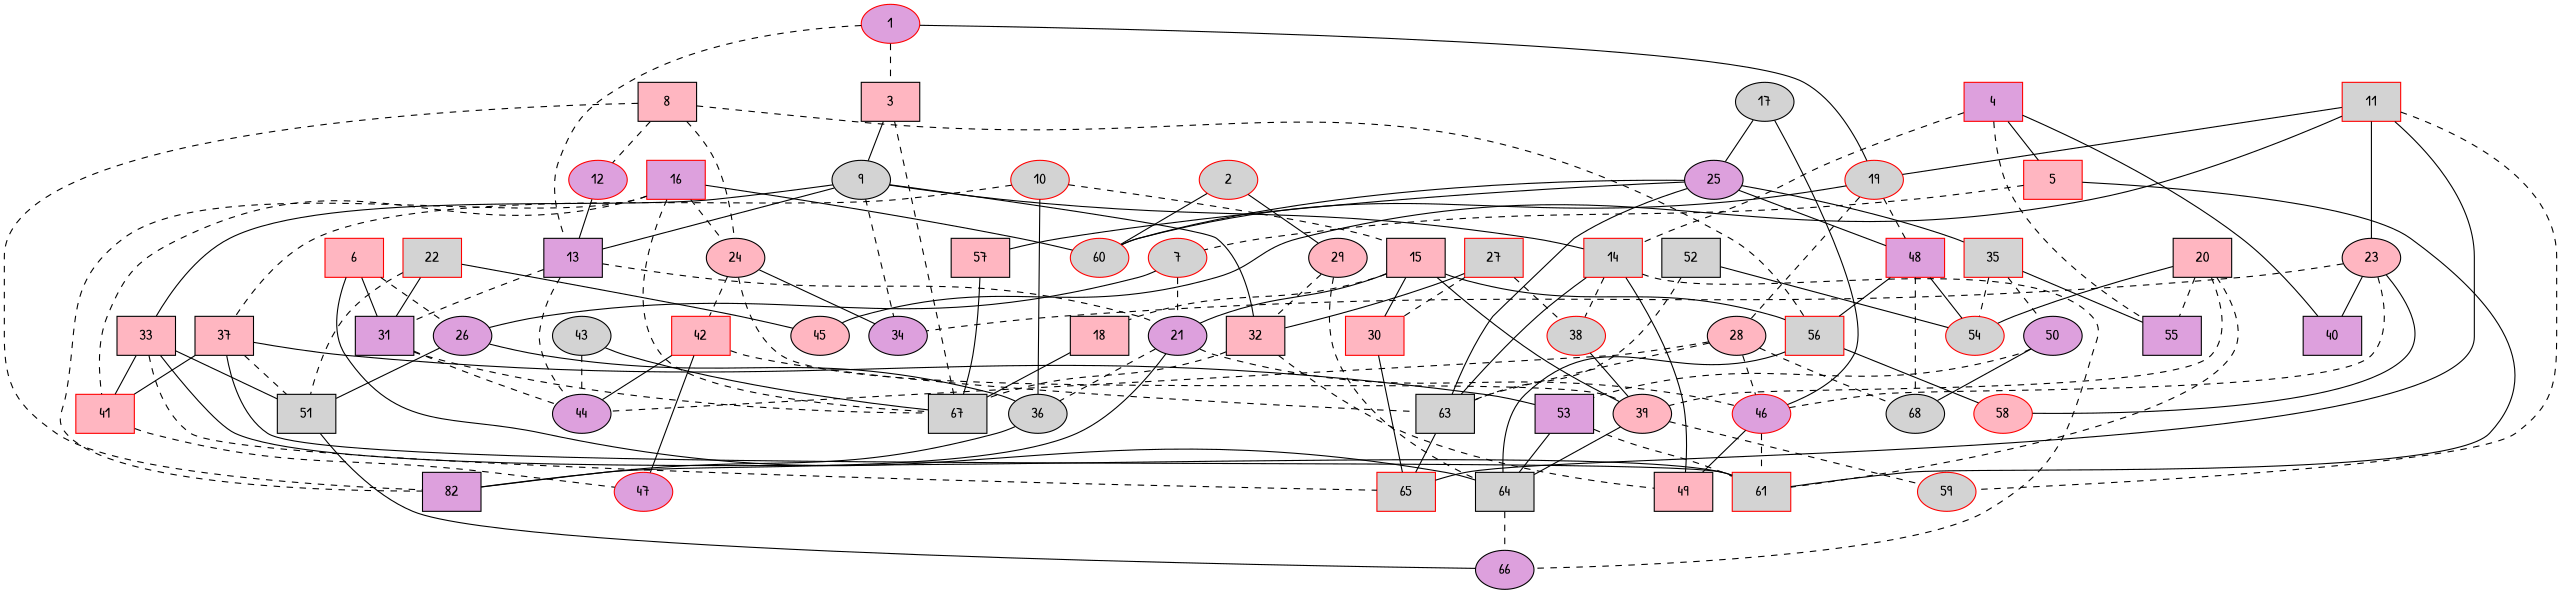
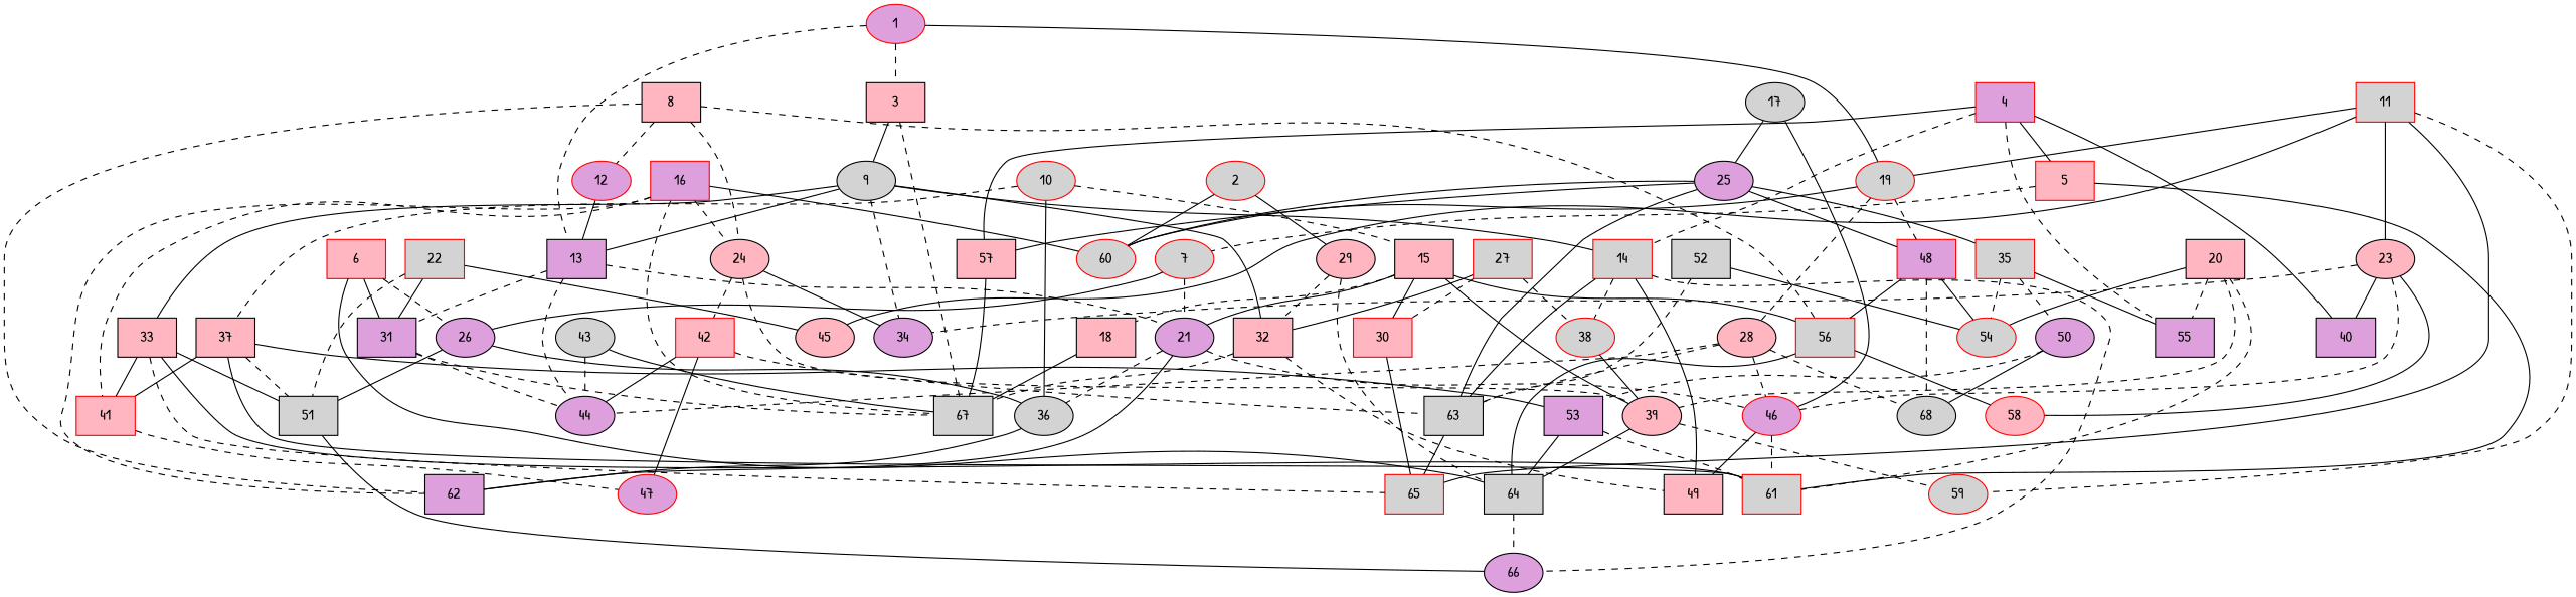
  graph {
    fontname="Patrick Hand"
    node [color=black fillcolor=lightgrey fontname="Patrick Hand" shape=box style=filled]
    edge [fontname="Patrick Hand" style=solid]
    1 [color=red fillcolor=plum shape=ellipse]
    3 [fillcolor=lightpink]
    13 [fillcolor=plum]
    19 [color=red shape=ellipse]
    9 [shape=ellipse]
    67
    31 [fillcolor=plum]
    21 [fillcolor=plum shape=ellipse]
    44 [fillcolor=plum shape=ellipse]
    60 [color=red shape=ellipse]
    28 [fillcolor=lightpink shape=ellipse]
    48 [color=red fillcolor=plum]
    2 [color=red shape=ellipse]
    29 [fillcolor=lightpink shape=ellipse]
    64
    32 [fillcolor=lightpink]
    14 [color=red]
    33 [fillcolor=lightpink]
    34 [fillcolor=plum shape=ellipse]
    4 [color=red fillcolor=plum]
    5 [color=red fillcolor=lightpink]
    40 [fillcolor=plum]
    55 [fillcolor=plum]
    57 [fillcolor=lightpink]
    7 [color=red shape=ellipse]
    61 [color=red]
    38 [color=red shape=ellipse]
    49 [fillcolor=lightpink]
    63
    66 [fillcolor=plum shape=ellipse]
    26 [fillcolor=plum shape=ellipse]
    6 [color=red fillcolor=lightpink]
    36 [shape=ellipse]
    51
-   62 [fillcolor=plum label=82]
+   62 [fillcolor=plum]
    46 [color=red fillcolor=plum shape=ellipse]
    8 [fillcolor=lightpink]
    12 [color=red fillcolor=plum shape=ellipse]
    24 [fillcolor=lightpink shape=ellipse]
    56 [color=red]
    39 [fillcolor=lightpink shape=ellipse]
    42 [color=red fillcolor=lightpink]
    58 [color=red fillcolor=lightpink shape=ellipse]
    65 [color=red]
    41 [color=red fillcolor=lightpink]
    10 [color=red shape=ellipse]
    15 [fillcolor=lightpink]
    37 [fillcolor=lightpink]
    18 [fillcolor=lightpink]
    30 [color=red fillcolor=lightpink]
    53 [fillcolor=plum]
    11 [color=red]
    23 [fillcolor=lightpink shape=ellipse]
    45 [fillcolor=lightpink shape=ellipse]
    59 [color=red shape=ellipse]
    16 [color=red fillcolor=plum]
    47 [color=red fillcolor=plum shape=ellipse]
    17 [shape=ellipse]
    25 [fillcolor=plum shape=ellipse]
    35 [color=red]
    68 [shape=ellipse]
    54 [color=red shape=ellipse]
    20 [fillcolor=lightpink]
    22 [color=red]
    50 [fillcolor=plum shape=ellipse]
    27 [color=red]
    43 [shape=ellipse]
    52
    1 -- 3 [style=dashed]
    1 -- 13 [style=dashed]
    1 -- 19
    3 -- 9
    3 -- 67 [style=dashed]
    13 -- 31 [style=dashed]
    13 -- 21 [style=dashed]
    13 -- 44 [style=dashed]
    19 -- 60
    19 -- 28 [style=dashed]
    19 -- 48 [style=dashed]
    9 -- 13
    9 -- 32
    9 -- 14
    9 -- 33
    9 -- 34 [style=dashed]
    31 -- 67 [style=dashed]
    31 -- 44 [style=dashed]
    21 -- 36 [style=dashed]
    21 -- 62
    21 -- 46 [style=dashed]
    28 -- 44 [style=dashed]
    28 -- 63 [style=dashed]
    28 -- 46 [style=dashed]
    28 -- 68 [style=dashed]
    48 -- 56
    48 -- 68 [style=dashed]
    48 -- 54
    2 -- 60
    2 -- 29
    29 -- 64 [style=dashed]
    29 -- 32 [style=dashed]
    64 -- 66 [style=dashed]
    32 -- 67 [style=dashed]
    32 -- 49 [style=dashed]
    14 -- 38 [style=dashed]
    14 -- 49
    14 -- 63
    14 -- 66 [style=dashed]
    33 -- 61
    33 -- 51
    33 -- 65 [style=dashed]
    33 -- 41
    4 -- 14 [style=dashed]
    4 -- 5
    4 -- 40
    4 -- 55 [style=dashed]
+   4 -- 57
    5 -- 7 [style=dashed]
    5 -- 61
    57 -- 67
    7 -- 21 [style=dashed]
    7 -- 26
    38 -- 39
    63 -- 65
    26 -- 36
    26 -- 51
    6 -- 31
    6 -- 64
    6 -- 26 [style=dashed]
    36 -- 62
    51 -- 66
    46 -- 61 [style=dashed]
    46 -- 49
    8 -- 62 [style=dashed]
    8 -- 12 [style=dashed]
    8 -- 24 [style=dashed]
    8 -- 56 [style=dashed]
    12 -- 13
    24 -- 34
    24 -- 39 [style=dashed]
    24 -- 42 [style=dashed]
    56 -- 64
    56 -- 58
    39 -- 64
    39 -- 59 [style=dashed]
    42 -- 44
    42 -- 63 [style=dashed]
    42 -- 47
    41 -- 47 [style=dashed]
    10 -- 36
    10 -- 15 [style=dashed]
    10 -- 37 [style=dashed]
    15 -- 21
    15 -- 56
    15 -- 39
    15 -- 18 [style=dashed]
    15 -- 30
    37 -- 61
    37 -- 51 [style=dashed]
    37 -- 41
    37 -- 53
    18 -- 67
    30 -- 65
    53 -- 64
    53 -- 61 [style=dashed]
    11 -- 19
    11 -- 65
    11 -- 23
    11 -- 45
    11 -- 59 [style=dashed]
    23 -- 34 [style=dashed]
    23 -- 40
    23 -- 46 [style=dashed]
    23 -- 58
    16 -- 67 [style=dashed]
    16 -- 60
    16 -- 62 [style=dashed]
    16 -- 24 [style=dashed]
    16 -- 41 [style=dashed]
    17 -- 46
    17 -- 25
    25 -- 60
    25 -- 48
    25 -- 57
    25 -- 63
    25 -- 35
    35 -- 55
    35 -- 54 [style=dashed]
    35 -- 50 [style=dashed]
    20 -- 55 [style=dashed]
    20 -- 61 [style=dashed]
    20 -- 39 [style=dashed]
    20 -- 54
    22 -- 31
    22 -- 51 [style=dashed]
    22 -- 45
    50 -- 53 [style=dashed]
    50 -- 68
    27 -- 32
    27 -- 38 [style=dashed]
    27 -- 30 [style=dashed]
    43 -- 67
    43 -- 44 [style=dashed]
    52 -- 63 [style=dashed]
    52 -- 54
  }
